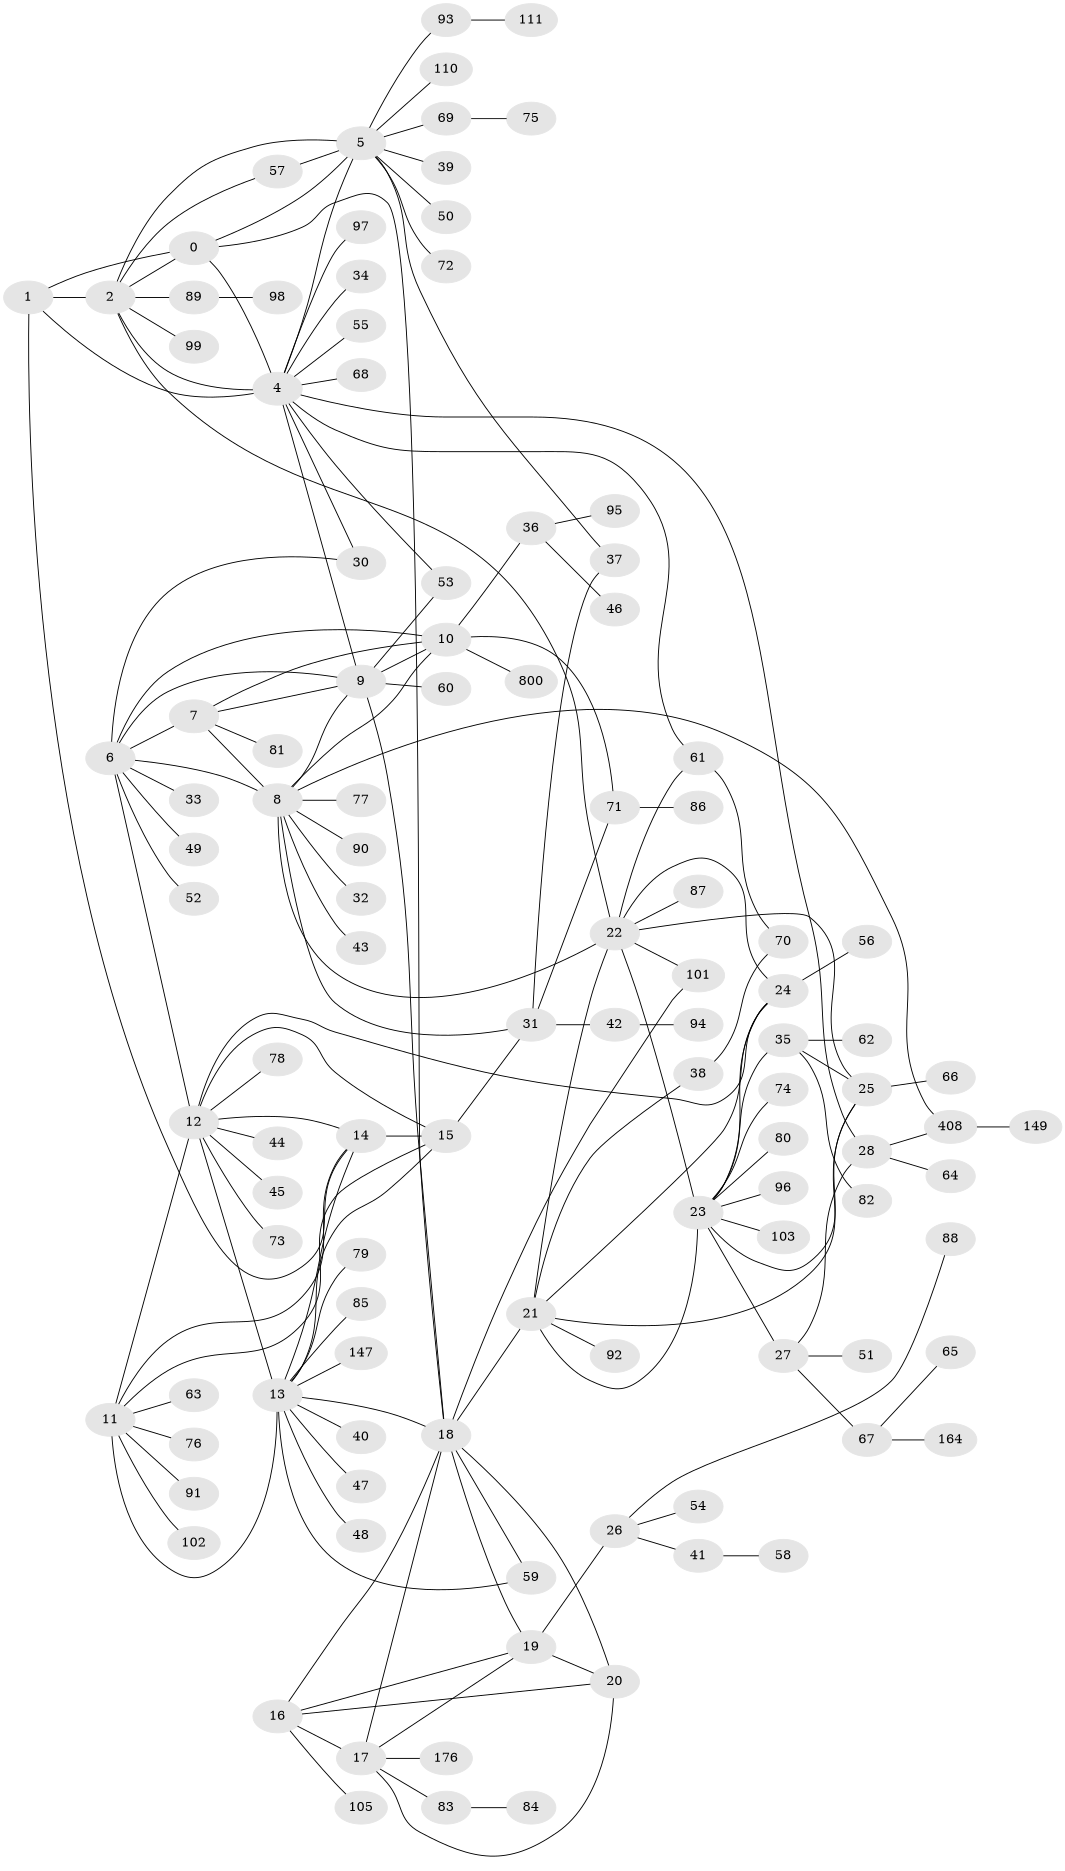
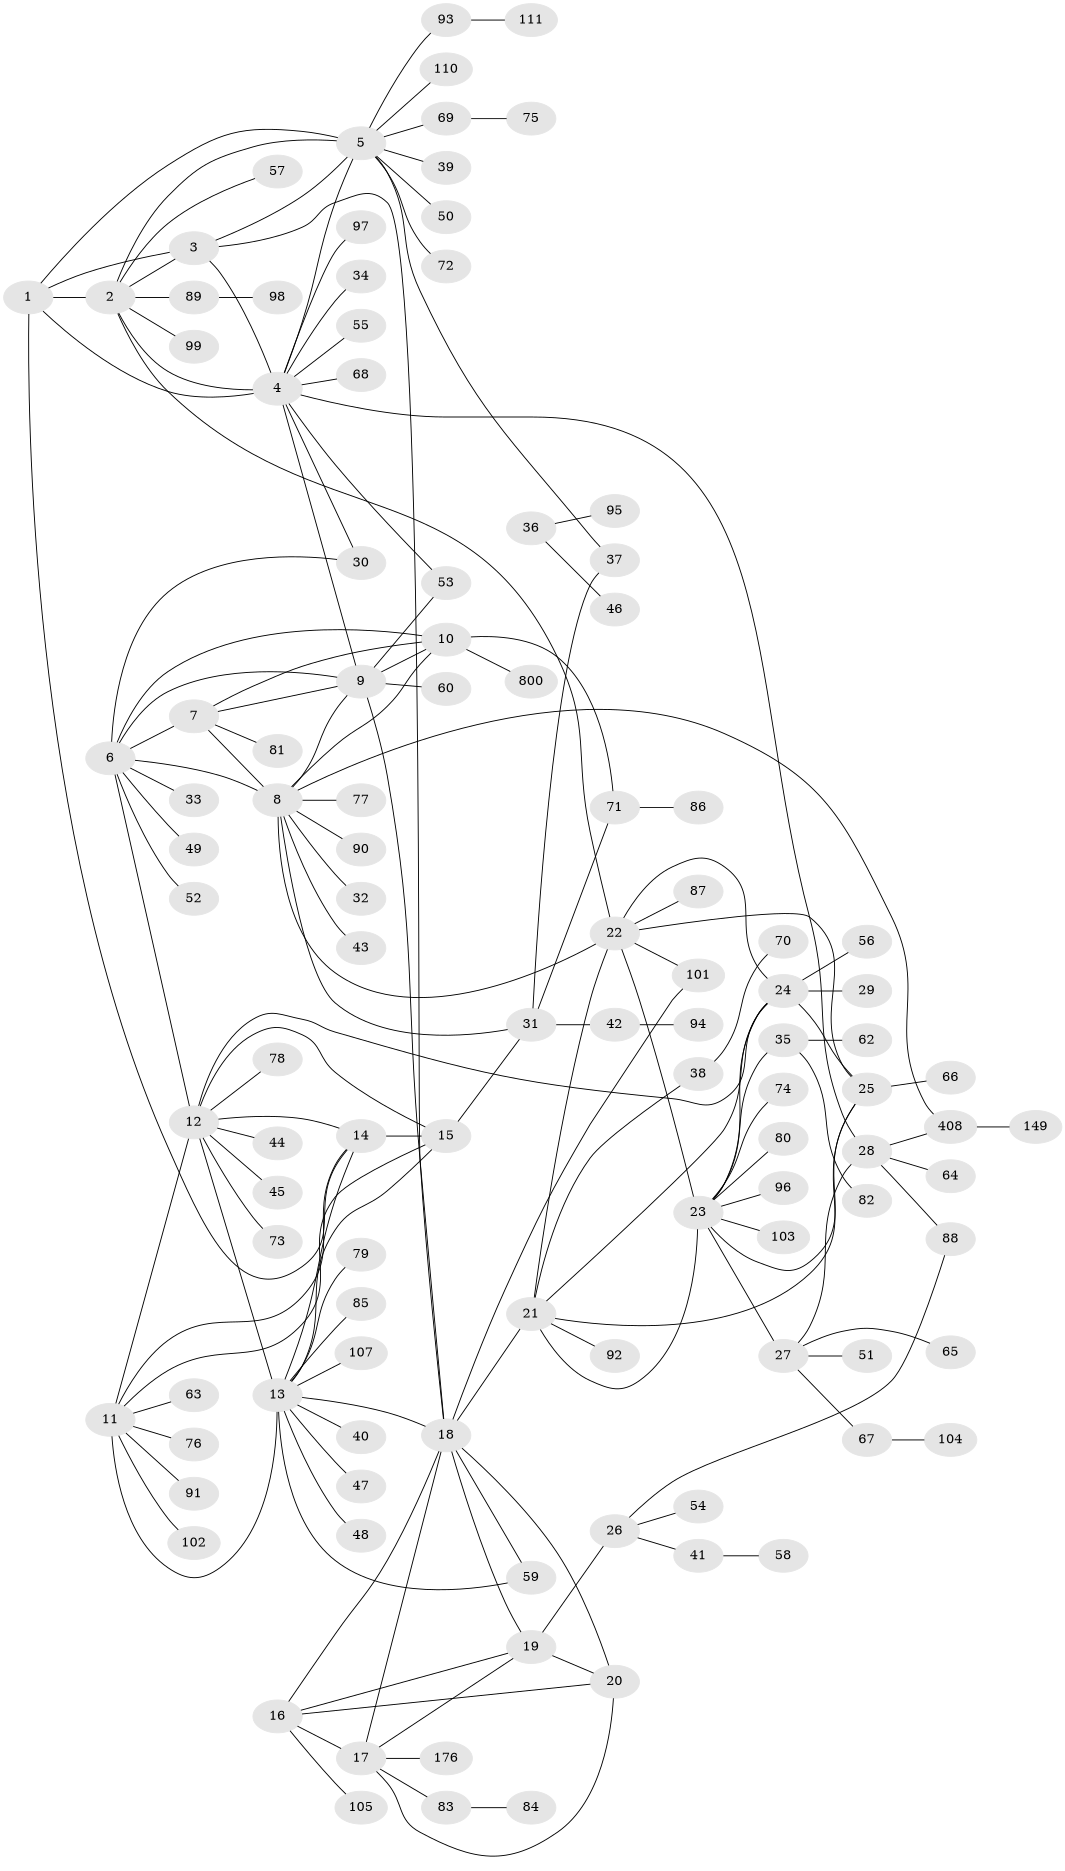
  graph {
    rankdir=LR
    node [color=gray90 style=filled]
    1
    2
-   3 [label=0]
+   3
    4
    5
    14
    22
    57
    89
    99
    18
    9
    28
    30
    34
    53
    55
-   61
    68
    97
    37
    39
    50
    69
    72
    93
    110
    15
    24
    101
    23
    25
    87
    98
    59
    19
    20
    21
    10
    60
    n41 [label=408]
    88
    64
    70
    75
    111
    6
    7
    8
    12
    33
    49
    52
    81
    31
    32
    43
    77
    90
    36
    71
    n62 [label=800]
    13
    44
    45
    73
    78
    42
    n69 [label=149]
    46
    95
    86
    11
    63
    76
    91
    102
    40
    47
    48
    79
    85
-   107 [label=147]
+   107
+   29
    56
    16
    17
    105
    83
    n90 [label=176]
    26
    84
    38
    92
    41
    54
    27
    35
    74
    80
    96
    103
    66
    51
    65
    67
    62
    82
    58
-   104 [label=164]
+   104
    94
    1 -- 2
    1 -- 3
    1 -- 4
-   57 -- 5
+   1 -- 5
    1 -- 14
    2 -- 3
    2 -- 4
    2 -- 5
    2 -- 22
    2 -- 57
    2 -- 89
    2 -- 99
    3 -- 4
    3 -- 5
    3 -- 18
    4 -- 5
    4 -- 9
    4 -- 28
    4 -- 30
    4 -- 34
    4 -- 53
    4 -- 55
-   4 -- 61
    4 -- 68
    4 -- 97
    5 -- 37
    5 -- 39
    5 -- 50
    5 -- 69
    5 -- 72
    5 -- 93
    5 -- 110
    14 -- 15
-   22 -- 61
    22 -- 24
    22 -- 101
    22 -- 23
    22 -- 25
    22 -- 87
    89 -- 98
    18 -- 101
    18 -- 59
    18 -- 19
    18 -- 20
    18 -- 21
    9 -- 18
    9 -- 53
    9 -- 10
    9 -- 60
    28 -- n41
+   28 -- 88
    28 -- 64
-   61 -- 70
    69 -- 75
    93 -- 111
    15 -- 31
-   35 -- 25
+   24 -- 25
+   24 -- 29
    24 -- 56
    23 -- 24
    23 -- 25
    23 -- 27
    23 -- 35
    23 -- 74
    23 -- 80
    23 -- 96
    23 -- 103
    25 -- 66
    19 -- 20
    19 -- 26
    21 -- 22
    21 -- 24
    21 -- 23
    21 -- 25
    21 -- 38
    21 -- 92
-   10 -- 36
    10 -- 71
    10 -- n62
    n41 -- n69
    6 -- 9
    6 -- 30
    6 -- 10
    6 -- 7
    6 -- 8
    6 -- 12
    6 -- 33
    6 -- 49
    6 -- 52
    7 -- 9
    7 -- 10
    7 -- 8
    7 -- 81
    8 -- 22
    8 -- 9
    8 -- 10
    8 -- n41
    8 -- 31
    8 -- 32
    8 -- 43
    8 -- 77
    8 -- 90
    12 -- 14
    12 -- 15
    12 -- 24
    12 -- 13
    12 -- 44
    12 -- 45
    12 -- 73
    12 -- 78
    31 -- 37
    31 -- 71
    31 -- 42
    36 -- 46
    36 -- 95
    71 -- 86
    13 -- 14
    13 -- 18
    13 -- 15
    13 -- 59
    13 -- 40
    13 -- 47
    13 -- 48
    13 -- 79
    13 -- 85
    13 -- 107
    42 -- 94
    11 -- 14
    11 -- 15
    11 -- 12
    11 -- 13
    11 -- 63
    11 -- 76
    11 -- 91
    11 -- 102
    16 -- 18
    16 -- 19
    16 -- 20
    16 -- 17
    16 -- 105
    17 -- 18
    17 -- 19
    17 -- 20
    17 -- 83
    17 -- n90
    83 -- 84
    26 -- 88
    26 -- 41
    26 -- 54
    38 -- 70
    41 -- 58
    27 -- 28
    27 -- 51
-   67 -- 65
+   27 -- 65
    27 -- 67
    35 -- 62
    35 -- 82
    67 -- 104
  }
